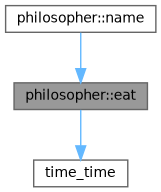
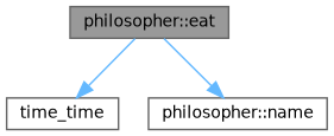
  digraph {
    rankdir=TB
    node [color=grey40 fillcolor=white fontname=Helvetica fontsize=10 shape=box style=filled]
    edge [color=steelblue1 fontname=Helvetica fontsize=10 labelfontname=Helvetica labelfontsize=10 style=solid]
    n1 [color=gray40 fillcolor=grey60 fontcolor=black height=0.2 label="philosopher::eat" width=0.4]
    n2 [height=0.2 label=time_time width=0.4]
    n3 [height=0.2 label="philosopher::name" width=0.4]
    n1 -> n2
-   n3 -> n1
+   n1 -> n3
  }
